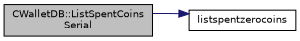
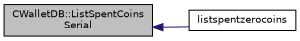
  digraph {
    rankdir=LR
    node [color=black fontname=Helvetica fontsize=10 shape=record style=filled]
    n1 [fillcolor=grey75 fontcolor=black height=0.2 label="CWalletDB::ListSpentCoins\lSerial" width=0.4]
    n2 [fillcolor=white height=0.2 label=listspentzerocoins width=0.4]
-   n2 -> n1 [color=midnightblue dir=back fontname=Helvetica fontsize=10 labelfontname=Helvetica labelfontsize=10 style=solid]
+   n1 -> n2 [color=midnightblue dir=back fontname=Helvetica fontsize=10 labelfontname=Helvetica labelfontsize=10 style=solid]
  }
